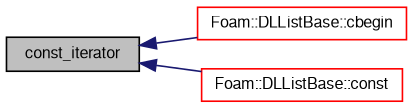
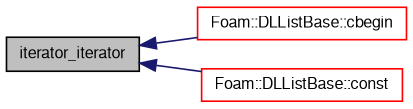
  digraph {
    rankdir=LR
    node [color=red fontname=FreeSans fontsize=10 shape=record]
    edge [color=midnightblue dir=back fontname=FreeSans fontsize=10 labelfontname=FreeSans labelfontsize=10 style=solid]
-   n1 [color=black fillcolor=grey75 fontcolor=black height=0.2 label=const_iterator style=filled width=0.4]
+   n1 [color=black fillcolor=grey75 fontcolor=black height=0.2 label=iterator_iterator style=filled width=0.4]
    n2 [height=0.2 label="Foam::DLListBase::cbegin" width=0.4]
    n3 [height=0.2 label="Foam::DLListBase::const" width=0.4]
    n1 -> n2
    n1 -> n3
  }
